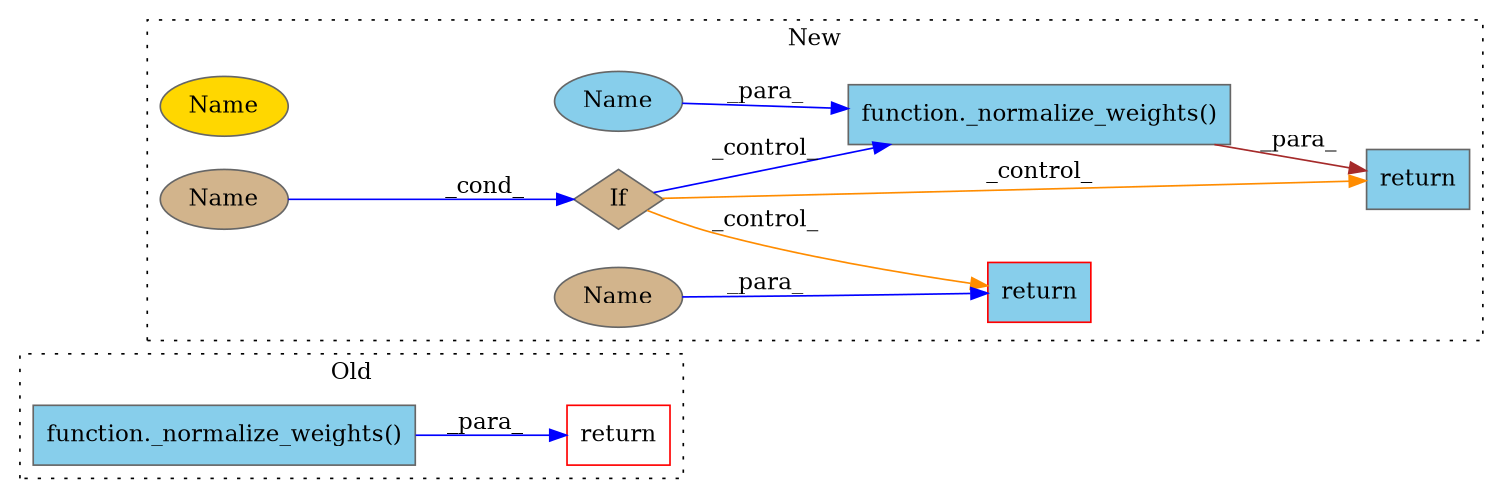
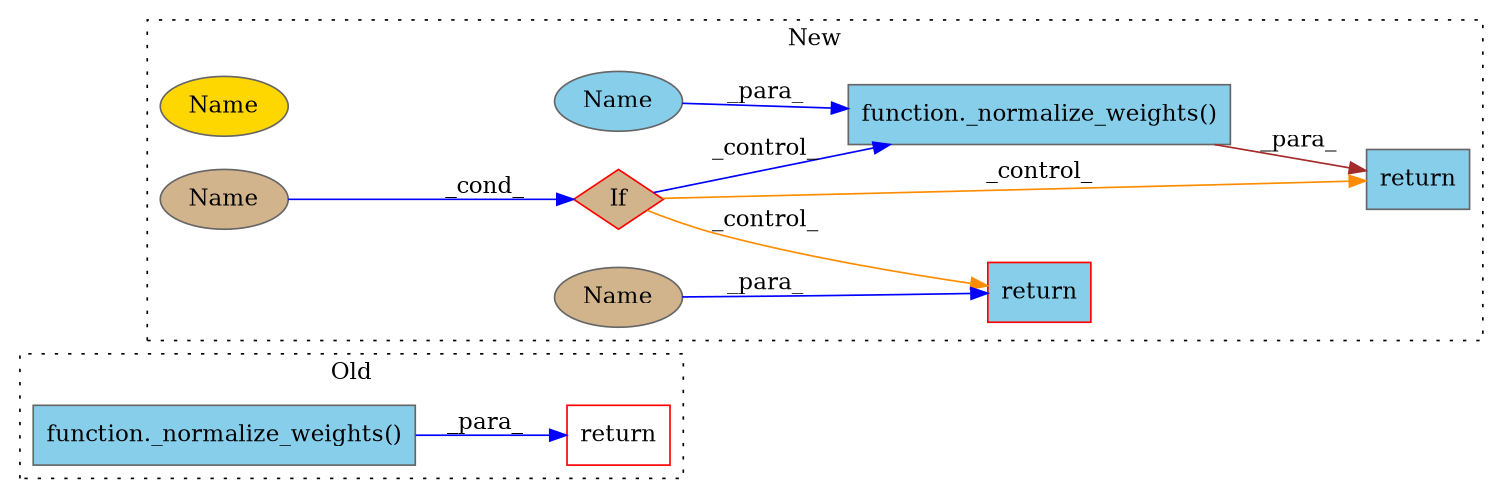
  digraph {
    rankdir=LR
    node [a=87 l=7 s=13388 shape=box style=filled fillcolor=skyblue color=gray40]
    edge [color=blue]
    n1 [a=93 label=return s=13115 fillcolor=white color=red]
    n2 [a=75 l="19,1" label="function._normalize_weights()" s="13122,13226"]
    n3 [a=75 l="19,1" label="function._normalize_weights()" s="13417,13478"]
-   n4 [a=96 l=3 label=If s=13385 shape=diamond fillcolor=tan]
+   n4 [a=96 l=3 label=If s=13385 shape=diamond fillcolor=tan color=red]
    n5 [a=93 label=return s=13498 color=red]
    n6 [l=12 label=Name shape=ellipse fillcolor=gold]
    n7 [a=93 label=return s=13410]
    n8 [l=14 label=Name s=13505 shape=ellipse fillcolor=tan]
    n9 [l=14 label=Name s=13436 shape=ellipse]
    n10 [l=12 label=Name shape=ellipse fillcolor=tan]
    subgraph cluster_1 {
      label=Old
      style=dotted
      n1
      n2
    }
    subgraph cluster_2 {
      label=New
      style=dotted
      n3
      n4
      n5
      n6
      n7
      n8
      n9
      n10
    }
    n2 -> n1 [label=_para_]
    n3 -> n7 [label=_para_ color=brown]
    n4 -> n3 [label=_control_]
    n4 -> n5 [label=_control_ color=darkorange]
    n4 -> n7 [label=_control_ color=darkorange]
    n8 -> n5 [label=_para_]
    n9 -> n3 [label=_para_]
    n10 -> n4 [label=_cond_]
  }
